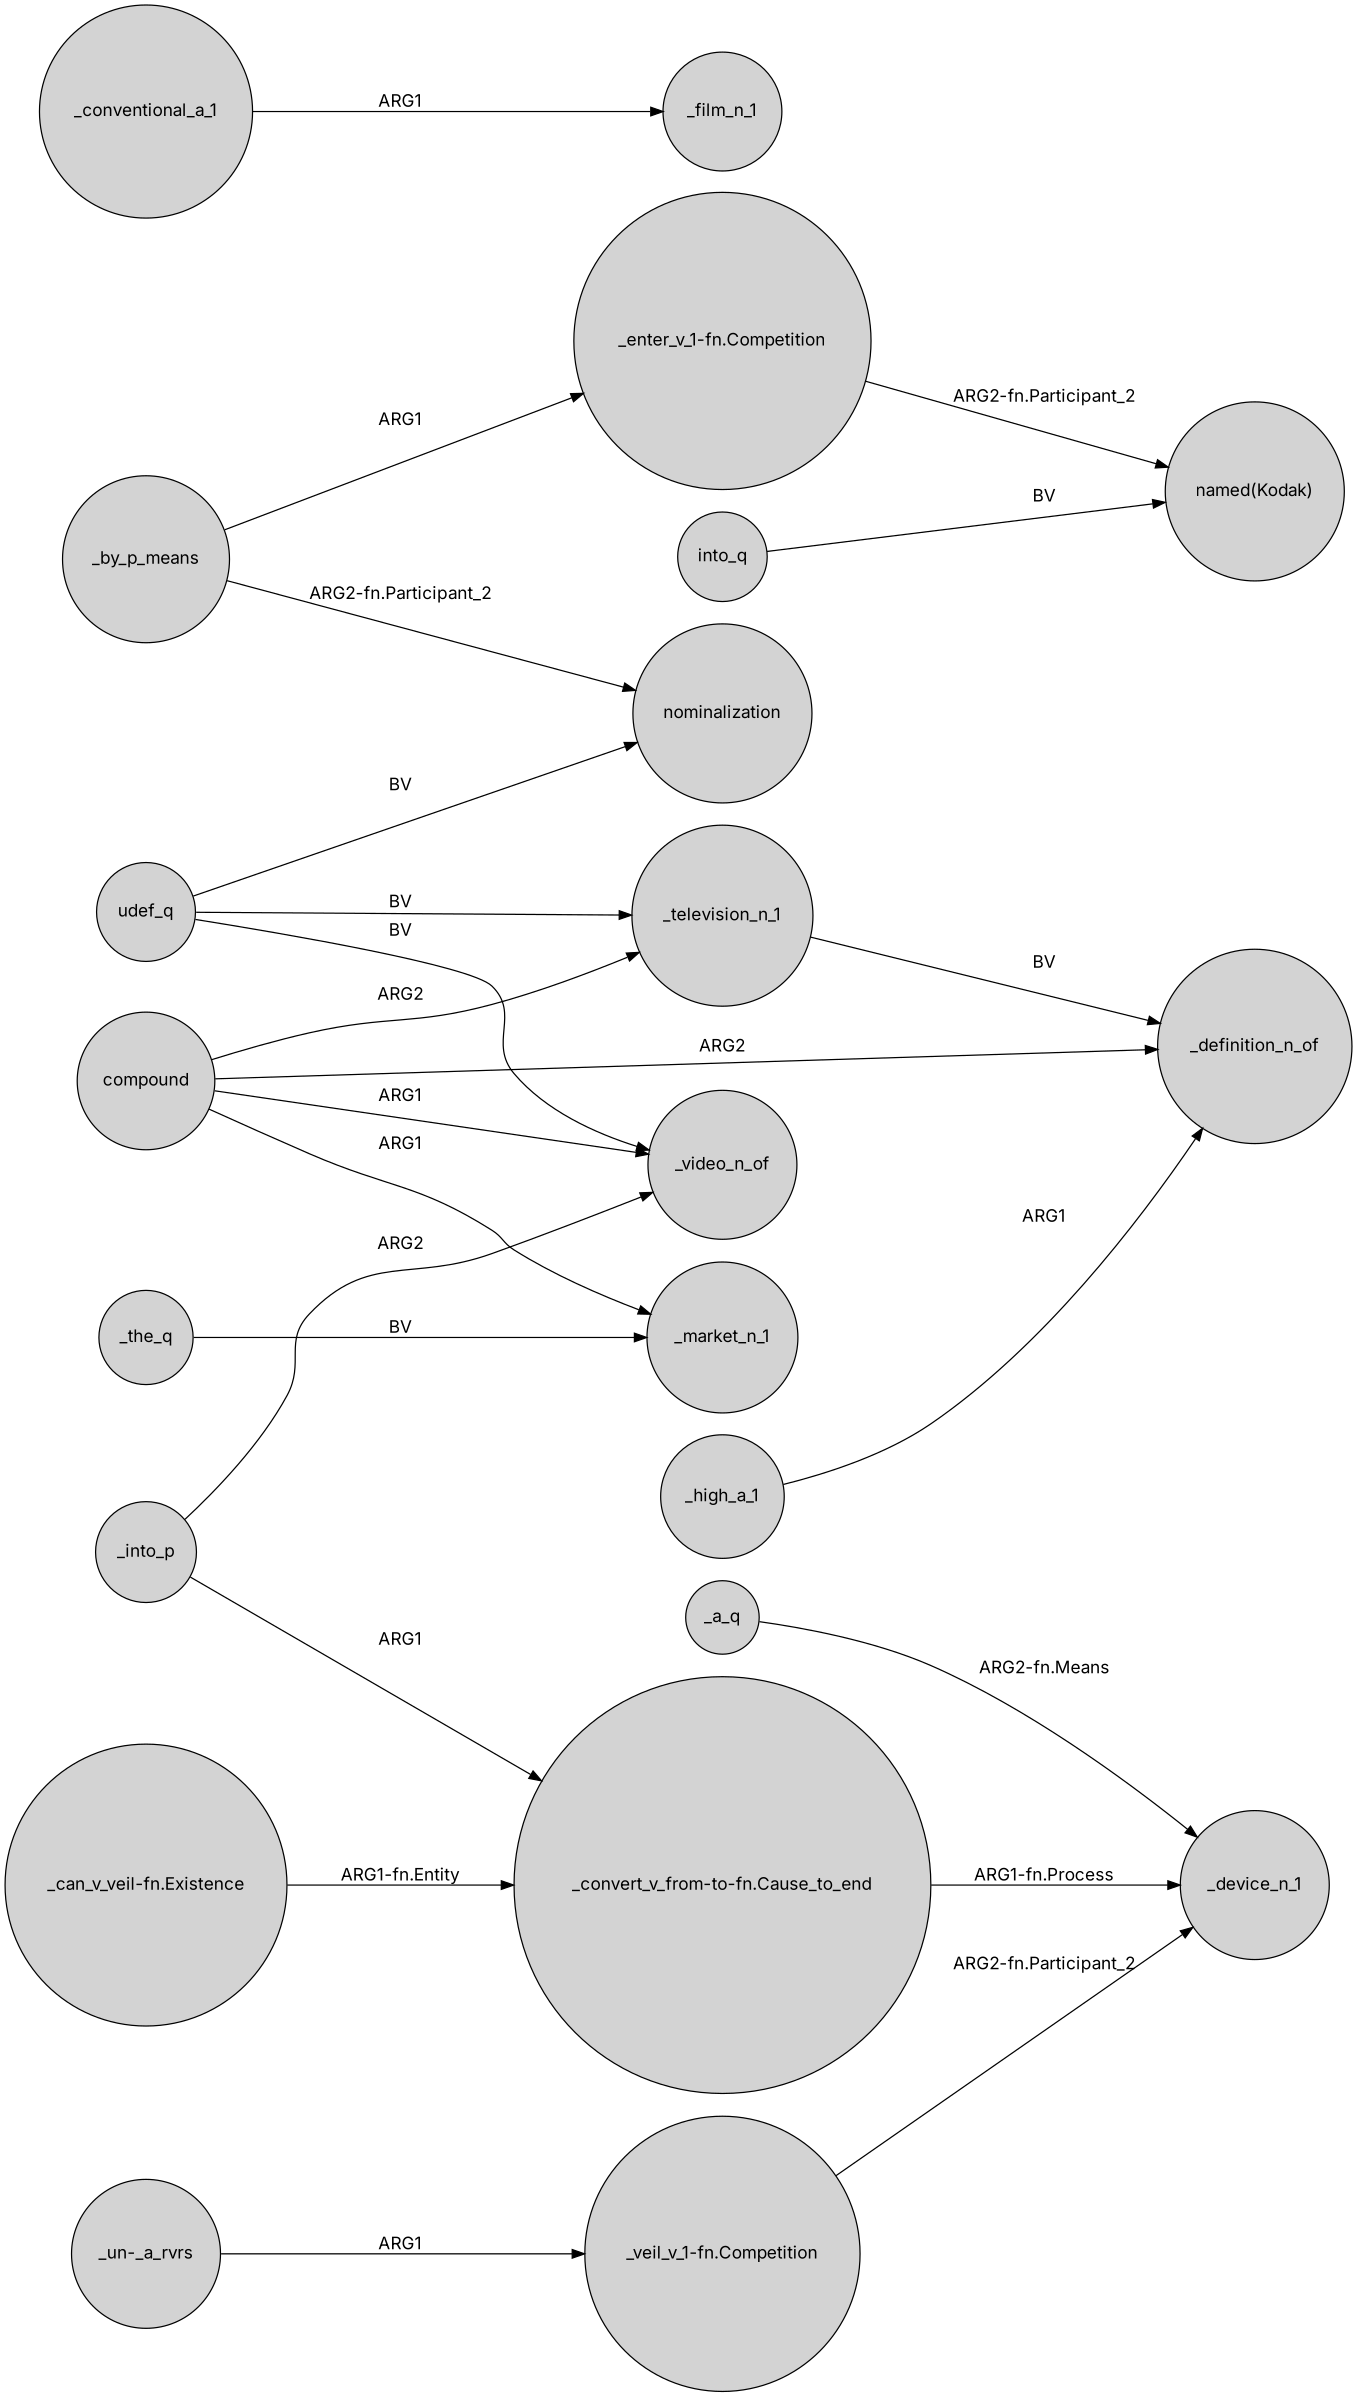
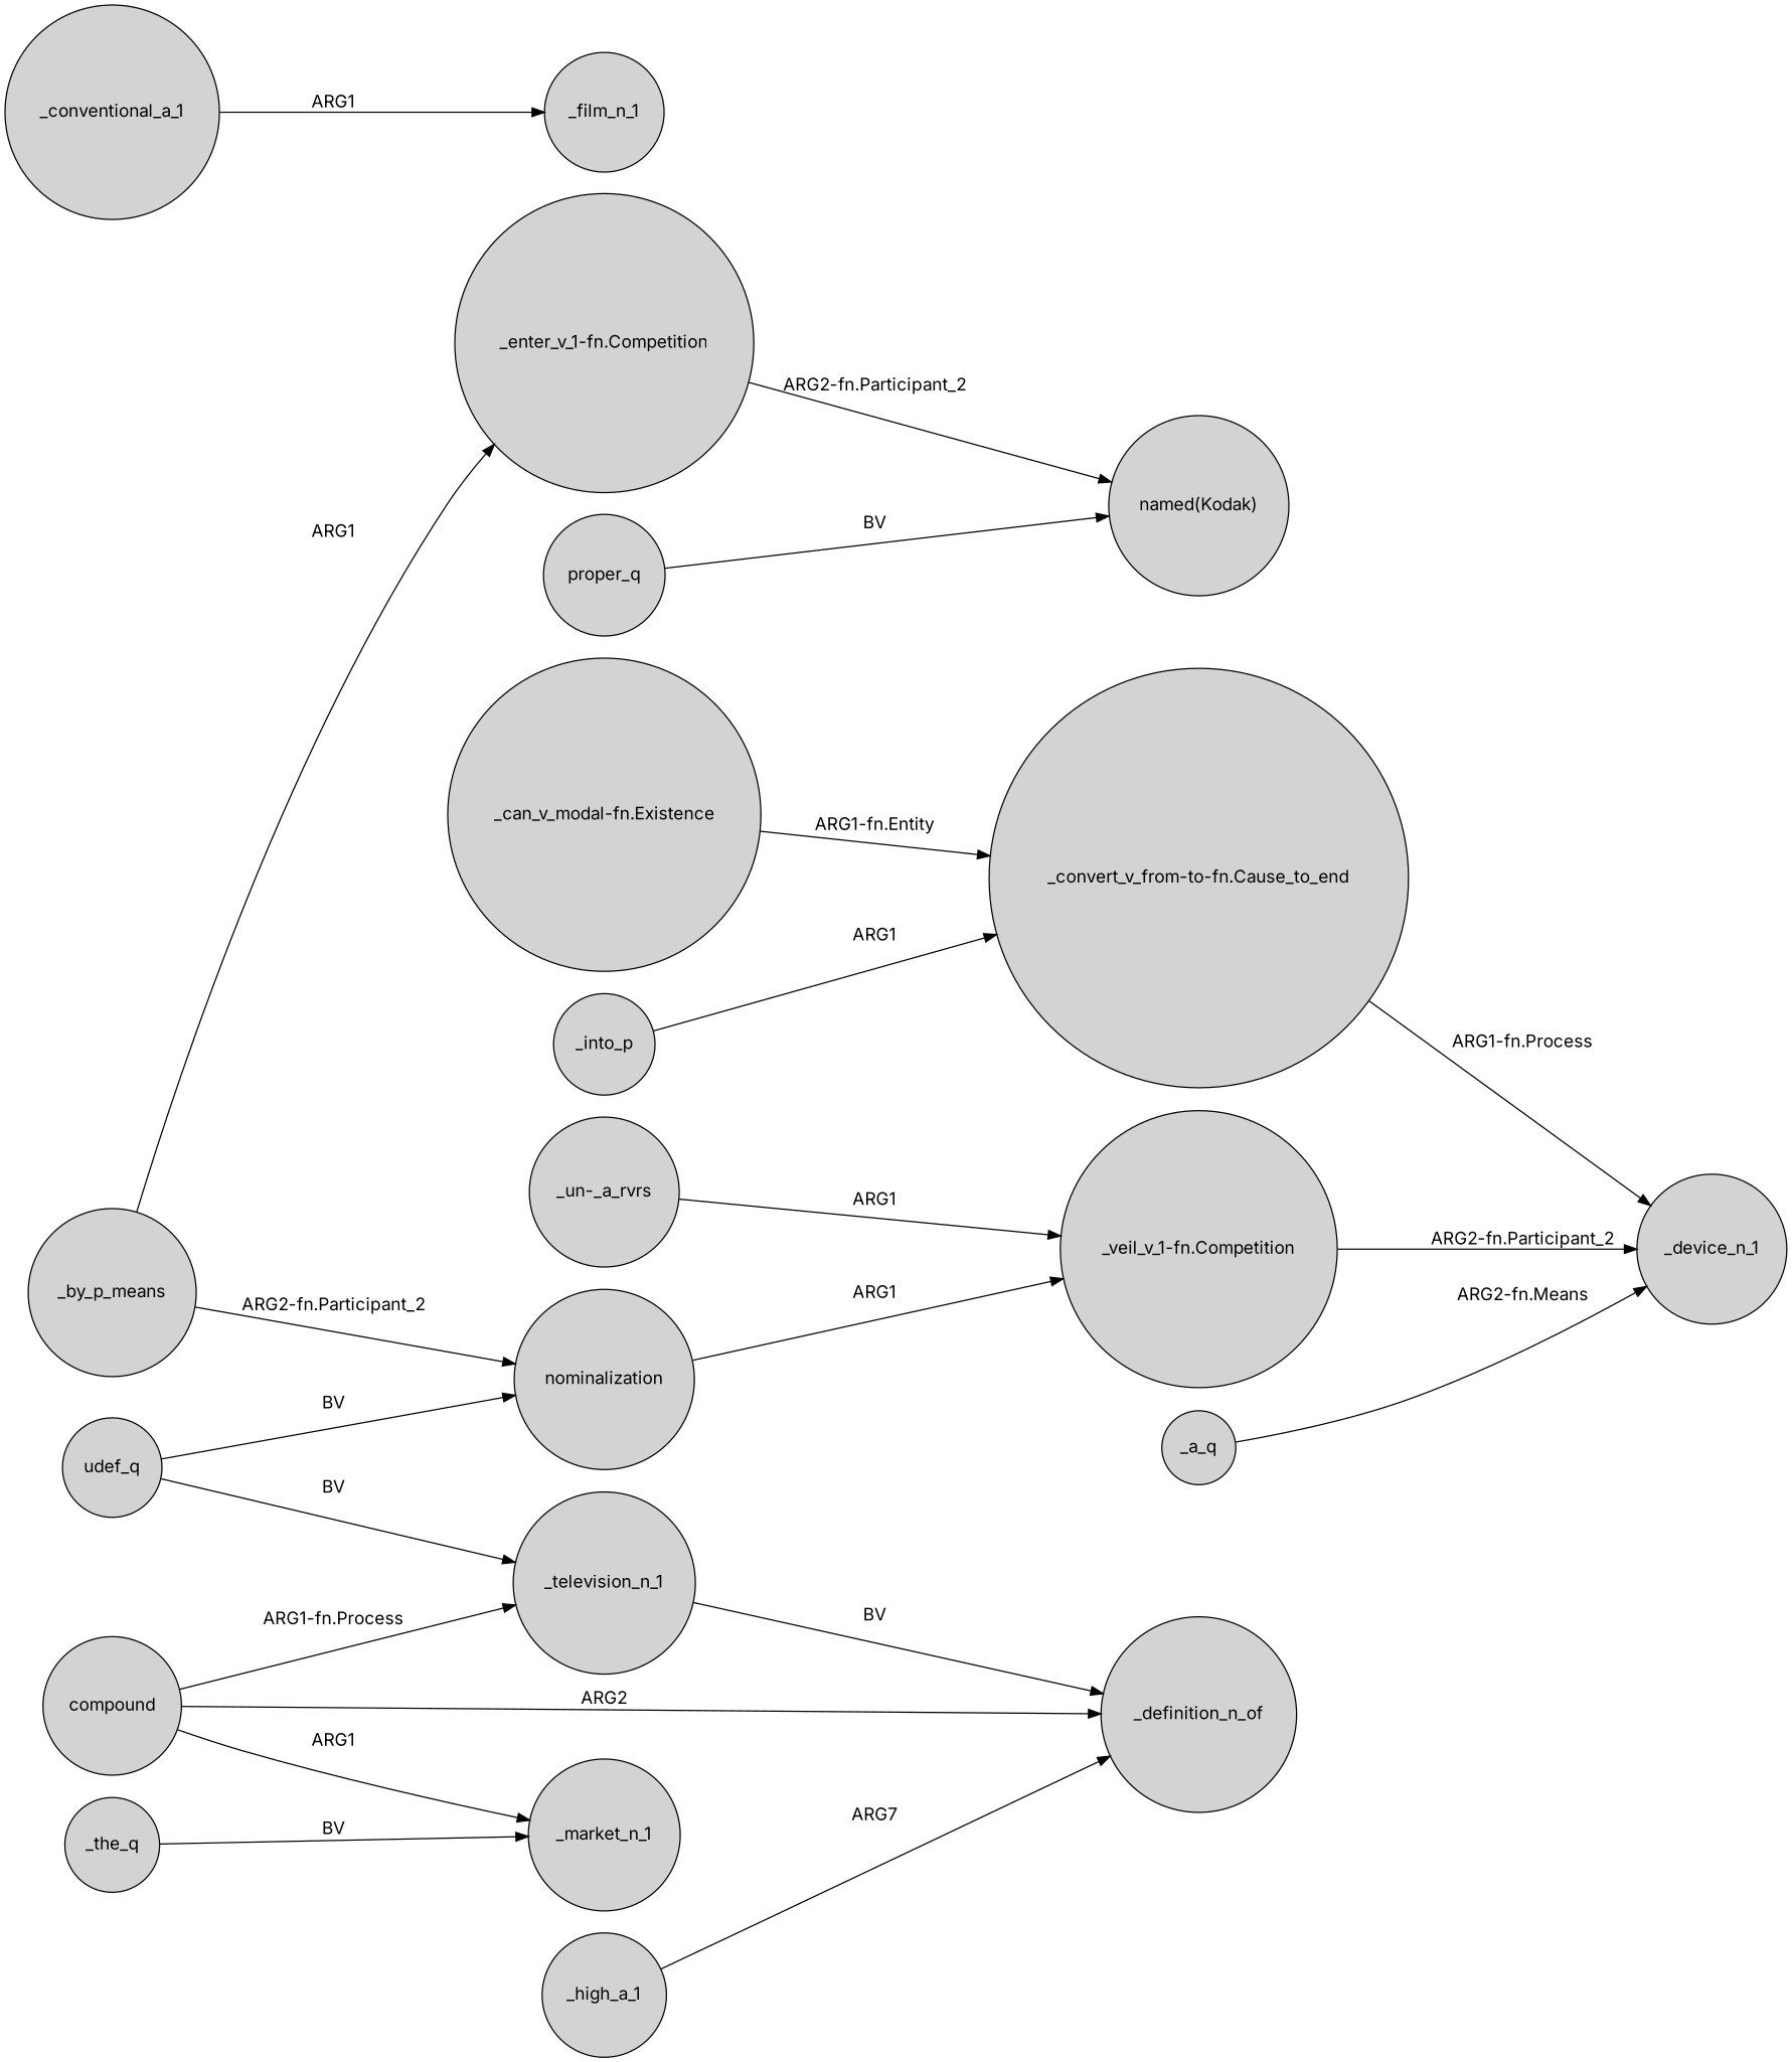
  digraph {
    fontname=Inter
    rankdir=LR
    node [fontname=Inter shape=circle style=filled]
    edge [fontname=Inter]
    "_enter_v_1-fn.Competition"
    "named(Kodak)"
    compound
    _market_n_1
    _definition_n_of
    _television_n_1
-   _video_n_of
    "_convert_v_from-to-fn.Cause_to_end"
    _device_n_1
    udef_q
    nominalization
    "_veil_v_1-fn.Competition"
    _into_p
-   "_can_v_modal-fn.Existence" [label="_can_v_veil-fn.Existence"]
+   "_can_v_modal-fn.Existence"
    _the_q
    _high_a_1
    _by_p_means
    "_un-_a_rvrs"
-   proper_q [label=into_q]
+   proper_q
    _conventional_a_1
    _film_n_1
    _a_q
    "_enter_v_1-fn.Competition" -> "named(Kodak)" [label="ARG2-fn.Participant_2"]
    compound -> _market_n_1 [label=ARG1]
    compound -> _definition_n_of [label=ARG2]
-   compound -> _television_n_1 [label=ARG2]
-   compound -> _video_n_of [label=ARG1]
+   compound -> _television_n_1 [label="ARG1-fn.Process"]
    _television_n_1 -> _definition_n_of [label=BV]
    "_convert_v_from-to-fn.Cause_to_end" -> _device_n_1 [label="ARG1-fn.Process"]
    udef_q -> _television_n_1 [label=BV]
-   udef_q -> _video_n_of [label=BV]
    udef_q -> nominalization [label=BV]
+   nominalization -> "_veil_v_1-fn.Competition" [label=ARG1]
    "_veil_v_1-fn.Competition" -> _device_n_1 [label="ARG2-fn.Participant_2"]
-   _into_p -> _video_n_of [label=ARG2]
    _into_p -> "_convert_v_from-to-fn.Cause_to_end" [label=ARG1]
    "_can_v_modal-fn.Existence" -> "_convert_v_from-to-fn.Cause_to_end" [label="ARG1-fn.Entity"]
    _the_q -> _market_n_1 [label=BV]
-   _high_a_1 -> _definition_n_of [label=ARG1]
+   _high_a_1 -> _definition_n_of [label=ARG7]
    _by_p_means -> "_enter_v_1-fn.Competition" [label=ARG1]
    _by_p_means -> nominalization [label="ARG2-fn.Participant_2"]
    "_un-_a_rvrs" -> "_veil_v_1-fn.Competition" [label=ARG1]
    proper_q -> "named(Kodak)" [label=BV]
    _conventional_a_1 -> _film_n_1 [label=ARG1]
    _a_q -> _device_n_1 [label="ARG2-fn.Means"]
  }
